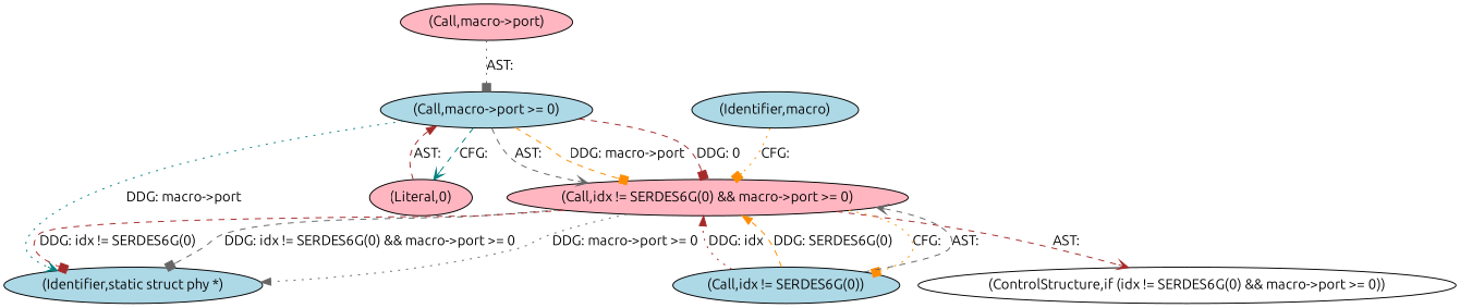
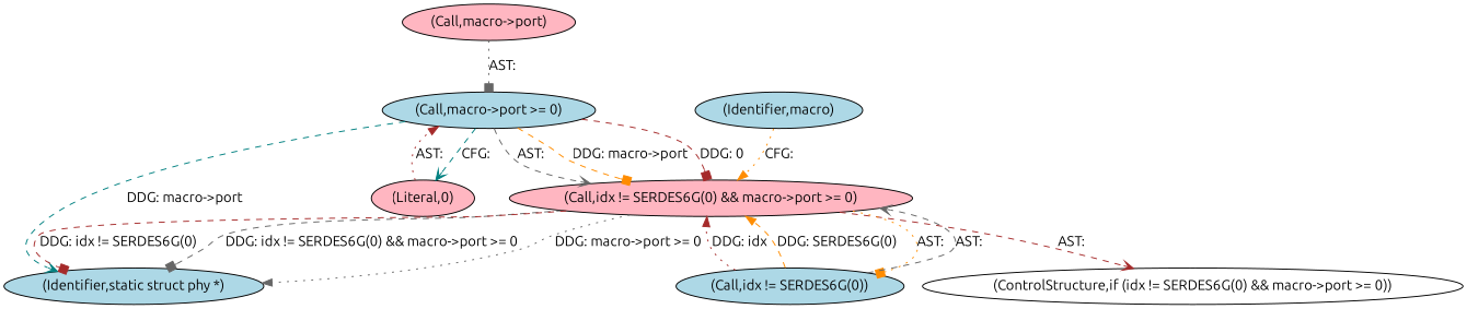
  digraph {
    fontname=Ubuntu
    node [fillcolor=lightblue fontname=Ubuntu style=filled]
    edge [arrowhead=box color=gray40 fontname=Ubuntu style=dashed]
    n1 [label="(Call,macro->port >= 0)"]
    n2 [fillcolor=lightpink label="(Call,idx != SERDES6G(0) && macro->port >= 0)"]
    n3 [fillcolor=lightpink label="(Literal,0)"]
    n4 [label="(Identifier,static struct phy *)"]
    n5 [fillcolor=white label="(ControlStructure,if (idx != SERDES6G(0) && macro->port >= 0))"]
    n6 [label="(Call,idx != SERDES6G(0))"]
    n7 [fillcolor=lightpink label="(Call,macro->port)"]
    n8 [label="(Identifier,macro)"]
    n1 -> n2 [arrowhead=vee label="AST: "]
    n1 -> n2 [color=darkorange label="DDG: macro->port"]
    n1 -> n2 [color=brown label="DDG: 0"]
    n1 -> n3 [arrowhead=vee color=teal label="CFG: "]
-   n1 -> n4 [arrowhead=vee color=teal label="DDG: macro->port" style=dotted]
+   n1 -> n4 [arrowhead=vee color=teal label="DDG: macro->port"]
    n2 -> n4 [label="DDG: idx != SERDES6G(0) && macro->port >= 0"]
    n2 -> n4 [arrowhead=normal label="DDG: macro->port >= 0" style=dotted]
    n2 -> n4 [color=brown label="DDG: idx != SERDES6G(0)"]
    n2 -> n5 [arrowhead=vee color=brown label="AST: "]
-   n2 -> n6 [color=darkorange label="CFG: " style=dotted]
-   n3 -> n1 [arrowhead=normal color=brown label="AST: "]
+   n2 -> n6 [color=darkorange label="AST: " style=dotted]
+   n3 -> n1 [arrowhead=normal color=brown label="AST: " style=dotted]
    n6 -> n2 [arrowhead=vee label="AST: "]
    n6 -> n2 [arrowhead=normal color=brown label="DDG: idx" style=dotted]
    n6 -> n2 [arrowhead=normal color=darkorange label="DDG: SERDES6G(0)"]
    n7 -> n1 [label="AST: " style=dotted]
-   n8 -> n2 [color=darkorange label="CFG: " style=dotted]
+   n8 -> n2 [arrowhead=normal color=darkorange label="CFG: " style=dotted]
  }
